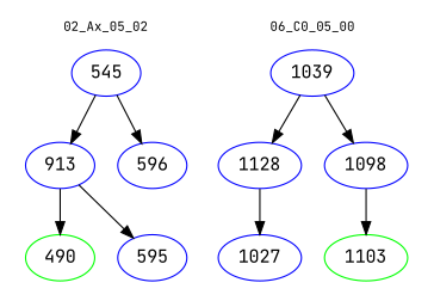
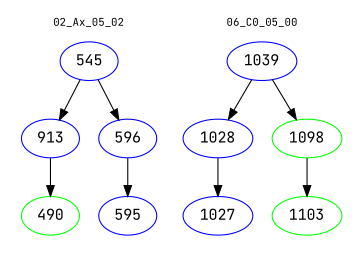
  digraph {
    fontname="JetBrains Mono"
    node [color=blue fontname="JetBrains Mono"]
    edge [color=black fontname="JetBrains Mono"]
    n1 [label=545]
    n2 [label=913]
    n3 [label=596]
    n4 [color=green label=490]
    n5 [label=595]
    n6 [label=1039]
-   n7 [label=1128]
-   n8 [label=1098]
+   n7 [label=1028]
+   n8 [color=green label=1098]
    n9 [label=1027]
    n10 [color=green label=1103]
    subgraph cluster_1 {
      color=white
      fontsize=10
      label="02_Ax_05_02"
      n1
      n2
      n3
      n4
      n5
    }
    subgraph cluster_2 {
      color=white
      fontsize=10
      label="06_C0_05_00"
      n6
      n7
      n8
      n9
      n10
    }
    n1 -> n2
    n1 -> n3
    n2 -> n4
-   n2 -> n5
+   n3 -> n5
    n6 -> n7
    n6 -> n8
    n7 -> n9
    n8 -> n10
  }
